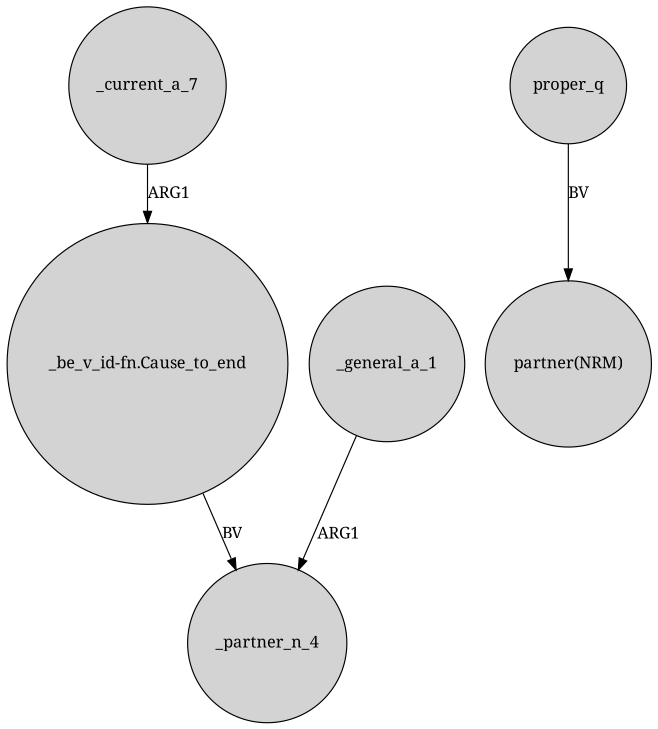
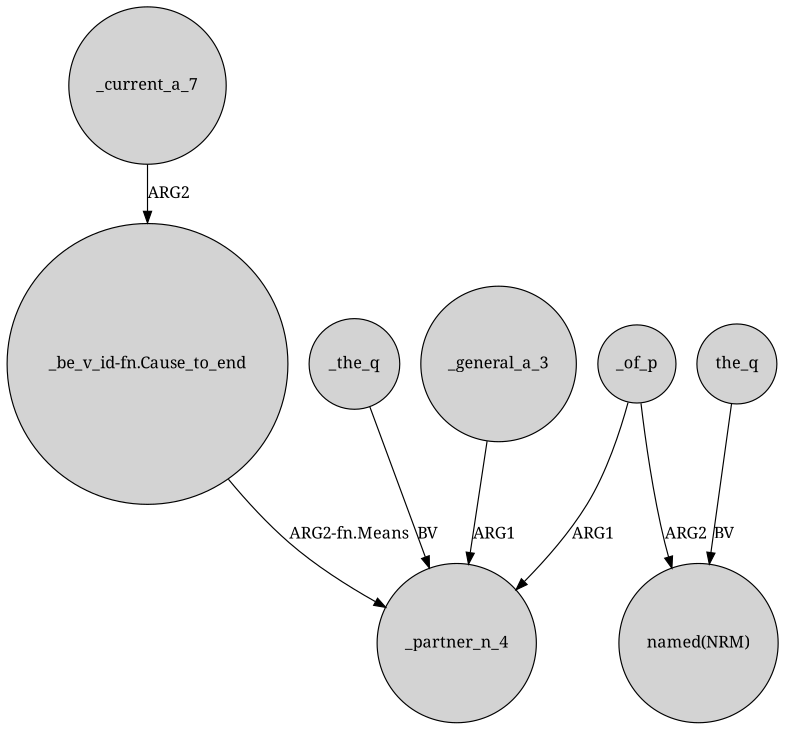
  digraph {
    fontname="Noto Serif"
    node [fontname="Noto Serif" shape=circle style=filled]
    edge [fontname="Noto Serif"]
    n1 [label=_partner_n_4]
    "_be_v_id-fn.Cause_to_end"
-   proper_q
-   "named(NRM)" [label="partner(NRM)"]
-   _general_a_1
+   proper_q [label=the_q]
+   "named(NRM)"
+   _general_a_1 [label=_general_a_3]
+   _of_p
    n7 [label=_current_a_7]
-   "_be_v_id-fn.Cause_to_end" -> n1 [label=BV]
+   _the_q
+   "_be_v_id-fn.Cause_to_end" -> n1 [label="ARG2-fn.Means"]
    proper_q -> "named(NRM)" [label=BV]
    _general_a_1 -> n1 [label=ARG1]
-   n7 -> "_be_v_id-fn.Cause_to_end" [label=ARG1]
+   _of_p -> n1 [label=ARG1]
+   _of_p -> "named(NRM)" [label=ARG2]
+   n7 -> "_be_v_id-fn.Cause_to_end" [label=ARG2]
+   _the_q -> n1 [label=BV]
  }
